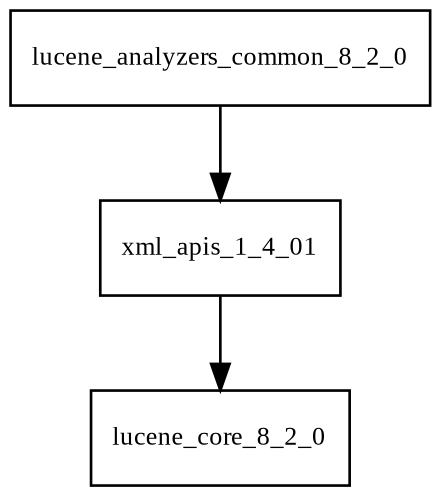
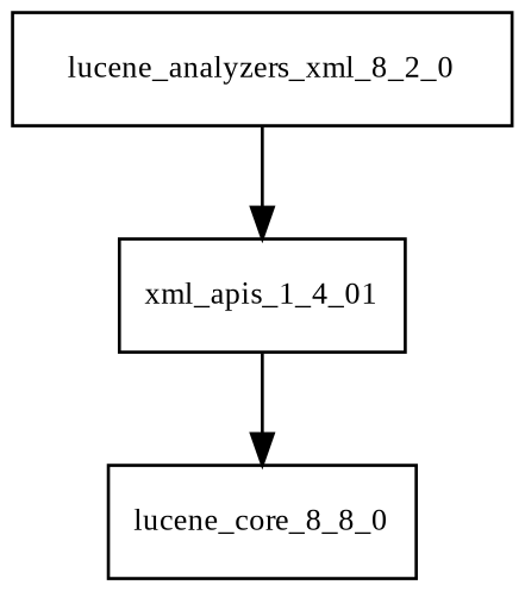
  digraph {
    fontname="Liberation Serif"
    node [fontname="Liberation Serif" fontsize=10.0 shape=box]
    edge [fontname="Liberation Serif"]
-   lucene_analyzers_common_8_2_0
+   lucene_analyzers_common_8_2_0 [label=lucene_analyzers_xml_8_2_0]
    xml_apis_1_4_01
-   lucene_core_8_2_0
+   lucene_core_8_2_0 [label=lucene_core_8_8_0]
    lucene_analyzers_common_8_2_0 -> xml_apis_1_4_01
    xml_apis_1_4_01 -> lucene_core_8_2_0
  }
